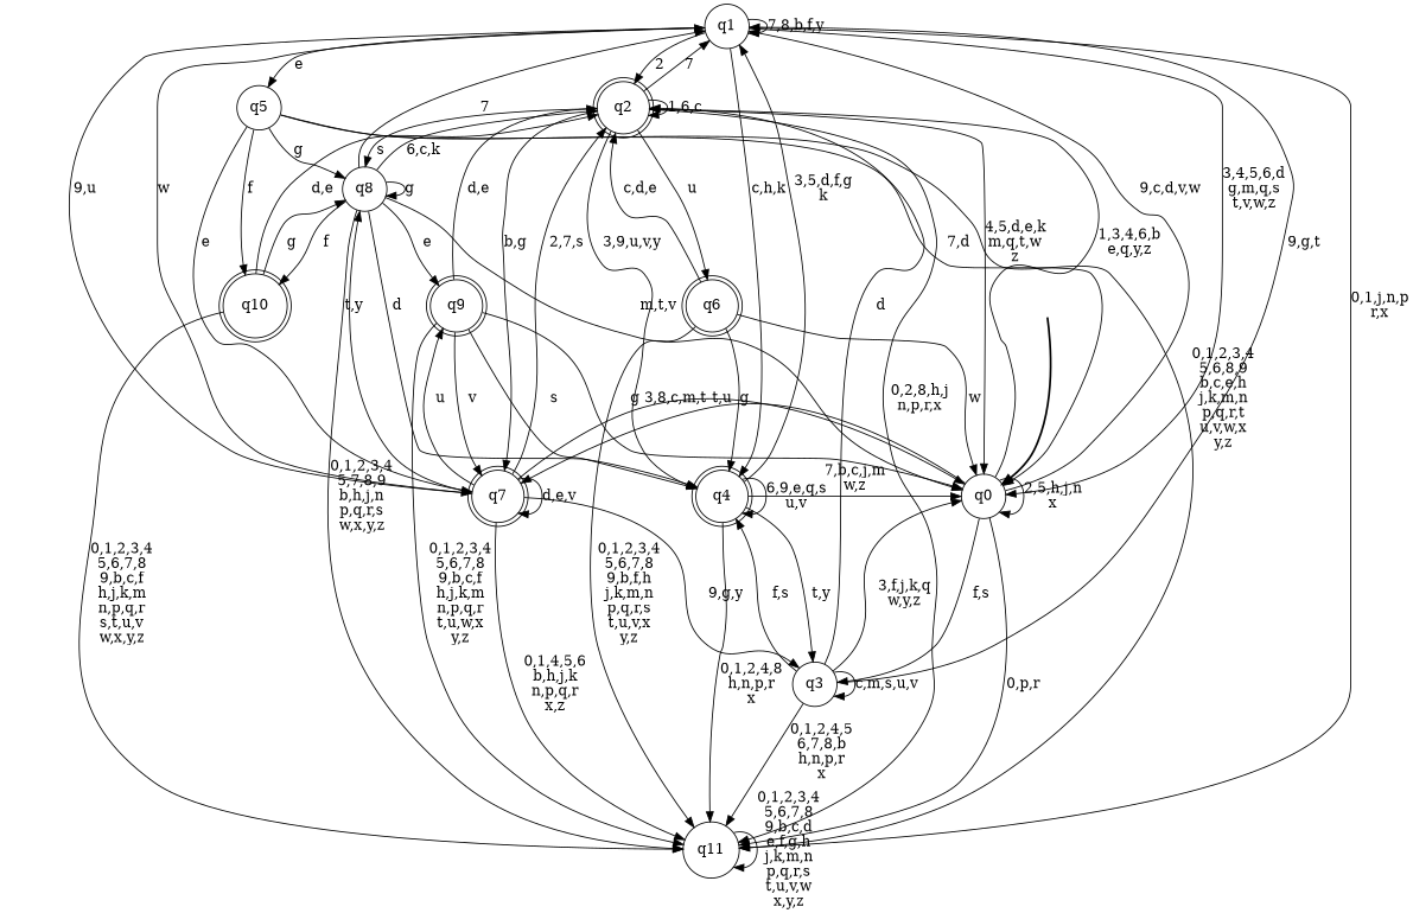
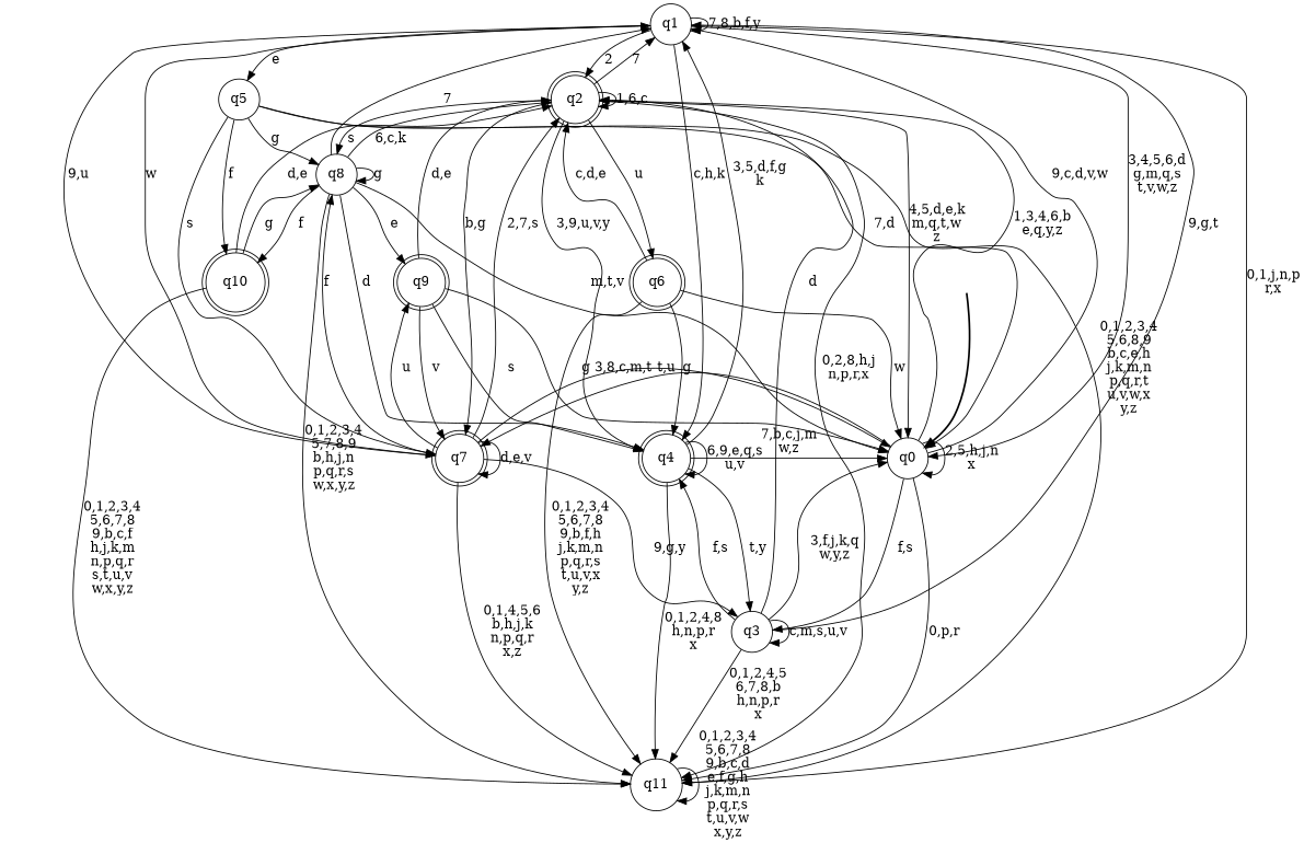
  digraph {
    rankdir=TB
    node [shape=circle style=filled color=black fillcolor=white]
    __start0 [height=0 shape=none style=invis width=0 color="" fillcolor=""]
    n2 [label=q0]
    n3 [label=q1]
    n4 [label=q2 shape=doublecircle style="rounded,filled"]
    n5 [label=q3]
    n6 [label=q7 shape=doublecircle style="rounded,filled"]
    n7 [label=q11]
    n8 [label=q4 shape=doublecircle style="rounded,filled"]
    n9 [label=q5]
    n10 [label=q6 shape=doublecircle style="rounded,filled"]
    n11 [label=q8]
    n12 [label=q9 shape=doublecircle style="rounded,filled"]
    n13 [label=q10 shape=doublecircle style="rounded,filled"]
    subgraph cluster_1 {
      nodesep=0.15
      ranksep=0.15
      style=invis
      __start0
      n2
    }
    __start0 -> n2 [penwidth=2]
    n2 -> n2 [label="2,5,h,j,n\nx"]
    n2 -> n3 [label="9,c,d,v,w"]
    n2 -> n4 [label="1,3,4,6,b\ne,q,y,z"]
    n2 -> n5 [label="f,s"]
    n2 -> n6 [label="t,u"]
    n2 -> n7 [label="0,p,r"]
    n3 -> n2 [label="3,4,5,6,d\ng,m,q,s\nt,v,w,z"]
    n3 -> n3 [label="7,8,b,f,y"]
    n3 -> n4 [label=2]
    n3 -> n6 [label="9,u"]
    n3 -> n7 [label="0,1,j,n,p\nr,x"]
    n3 -> n8 [label="c,h,k"]
    n3 -> n9 [label=e]
    n4 -> n2 [label="4,5,d,e,k\nm,q,t,w\nz"]
    n4 -> n3 [label=7]
    n4 -> n4 [label="1,6,c"]
    n4 -> n6 [label="b,g"]
    n4 -> n7 [label="0,2,8,h,j\nn,p,r,x"]
    n4 -> n8 [label="3,9,u,v,y"]
    n4 -> n10 [label=u]
    n4 -> n11 [label=s]
    n5 -> n2 [label="3,f,j,k,q\nw,y,z"]
    n5 -> n3 [label="9,g,t"]
    n5 -> n4 [label=d]
    n5 -> n5 [label="c,m,s,u,v"]
    n5 -> n7 [label="0,1,2,4,5\n6,7,8,b\nh,n,p,r\nx"]
    n5 -> n8 [label="f,s"]
    n6 -> n2 [label="3,8,c,m,t"]
    n6 -> n3 [label=w]
    n6 -> n4 [label="2,7,s"]
    n6 -> n5 [label="9,g,y"]
    n6 -> n6 [label="d,e,v"]
    n6 -> n7 [label="0,1,4,5,6\nb,h,j,k\nn,p,q,r\nx,z"]
-   n6 -> n11 [label="t,y"]
+   n6 -> n11 [label=f]
    n6 -> n12 [label=u]
    n7 -> n7 [label="0,1,2,3,4\n5,6,7,8\n9,b,c,d\ne,f,g,h\nj,k,m,n\np,q,r,s\nt,u,v,w\nx,y,z"]
    n8 -> n2 [label="7,b,c,j,m\nw,z"]
    n8 -> n3 [label="3,5,d,f,g\nk"]
    n8 -> n5 [label="t,y"]
    n8 -> n7 [label="0,1,2,4,8\nh,n,p,r\nx"]
    n8 -> n8 [label="6,9,e,q,s\nu,v"]
    n9 -> n2 [label="7,d"]
-   n9 -> n6 [label=e]
+   n9 -> n6 [label=s]
    n9 -> n7 [label="0,1,2,3,4\n5,6,8,9\nb,c,e,h\nj,k,m,n\np,q,r,t\nu,v,w,x\ny,z"]
    n9 -> n11 [label=g]
    n9 -> n13 [label=f]
    n10 -> n2 [label=w]
    n10 -> n4 [label="c,d,e"]
    n10 -> n7 [label="0,1,2,3,4\n5,6,7,8\n9,b,f,h\nj,k,m,n\np,q,r,s\nt,u,v,x\ny,z"]
    n10 -> n8 [label=g]
    n11 -> n2 [label="m,t,v"]
    n11 -> n3 [label=7]
    n11 -> n4 [label="6,c,k"]
    n11 -> n7 [label="0,1,2,3,4\n5,7,8,9\nb,h,j,n\np,q,r,s\nw,x,y,z"]
    n11 -> n8 [label=d]
    n11 -> n11 [label=g]
    n11 -> n12 [label=e]
    n11 -> n13 [label=f]
    n12 -> n2 [label=g]
    n12 -> n4 [label="d,e"]
    n12 -> n6 [label=v]
-   n12 -> n7 [label="0,1,2,3,4\n5,6,7,8\n9,b,c,f\nh,j,k,m\nn,p,q,r\nt,u,w,x\ny,z"]
    n12 -> n8 [label=s]
    n13 -> n4 [label="d,e"]
    n13 -> n7 [label="0,1,2,3,4\n5,6,7,8\n9,b,c,f\nh,j,k,m\nn,p,q,r\ns,t,u,v\nw,x,y,z"]
    n13 -> n11 [label=g]
  }
